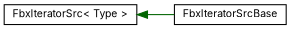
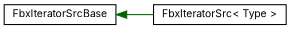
  digraph {
    rankdir=LR
    fontname=Inter
    node [color=black fillcolor=white fontname=Inter fontsize=10 shape=record style=filled]
    n1 [height=0.2 label=FbxIteratorSrcBase width=0.4]
    n2 [height=0.2 label="FbxIteratorSrc\< Type \>" width=0.4]
-   n2 -> n1 [color=darkgreen dir=back fontname=Inter fontsize=10 labelfontname=Helvetica labelfontsize=10 style=solid]
+   n1 -> n2 [color=darkgreen dir=back fontname=Inter fontsize=10 labelfontname=Helvetica labelfontsize=10 style=solid]
  }
